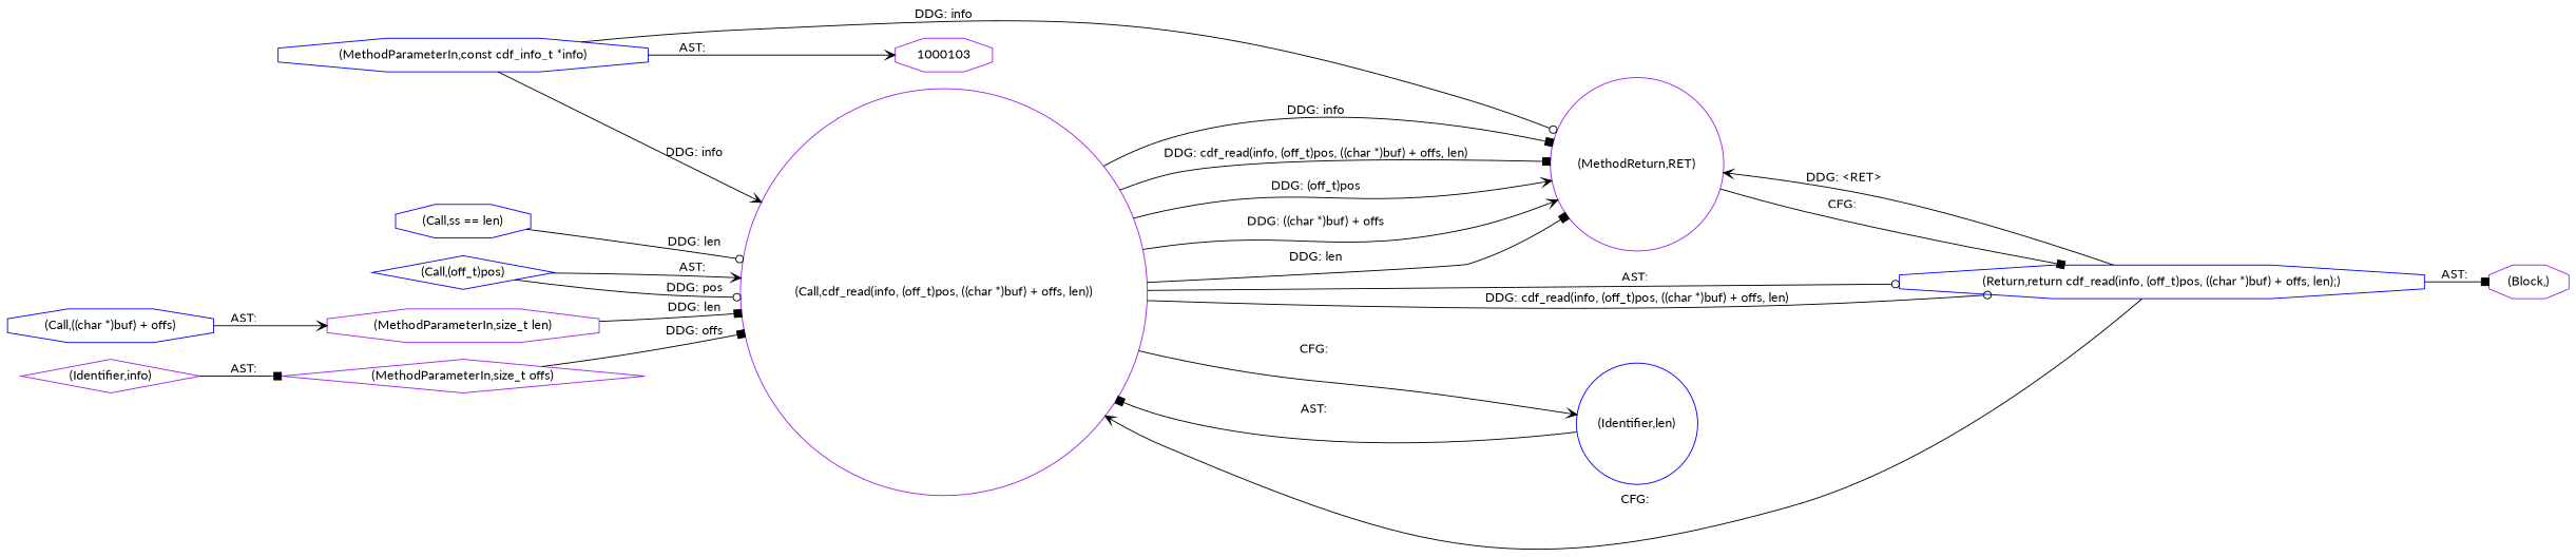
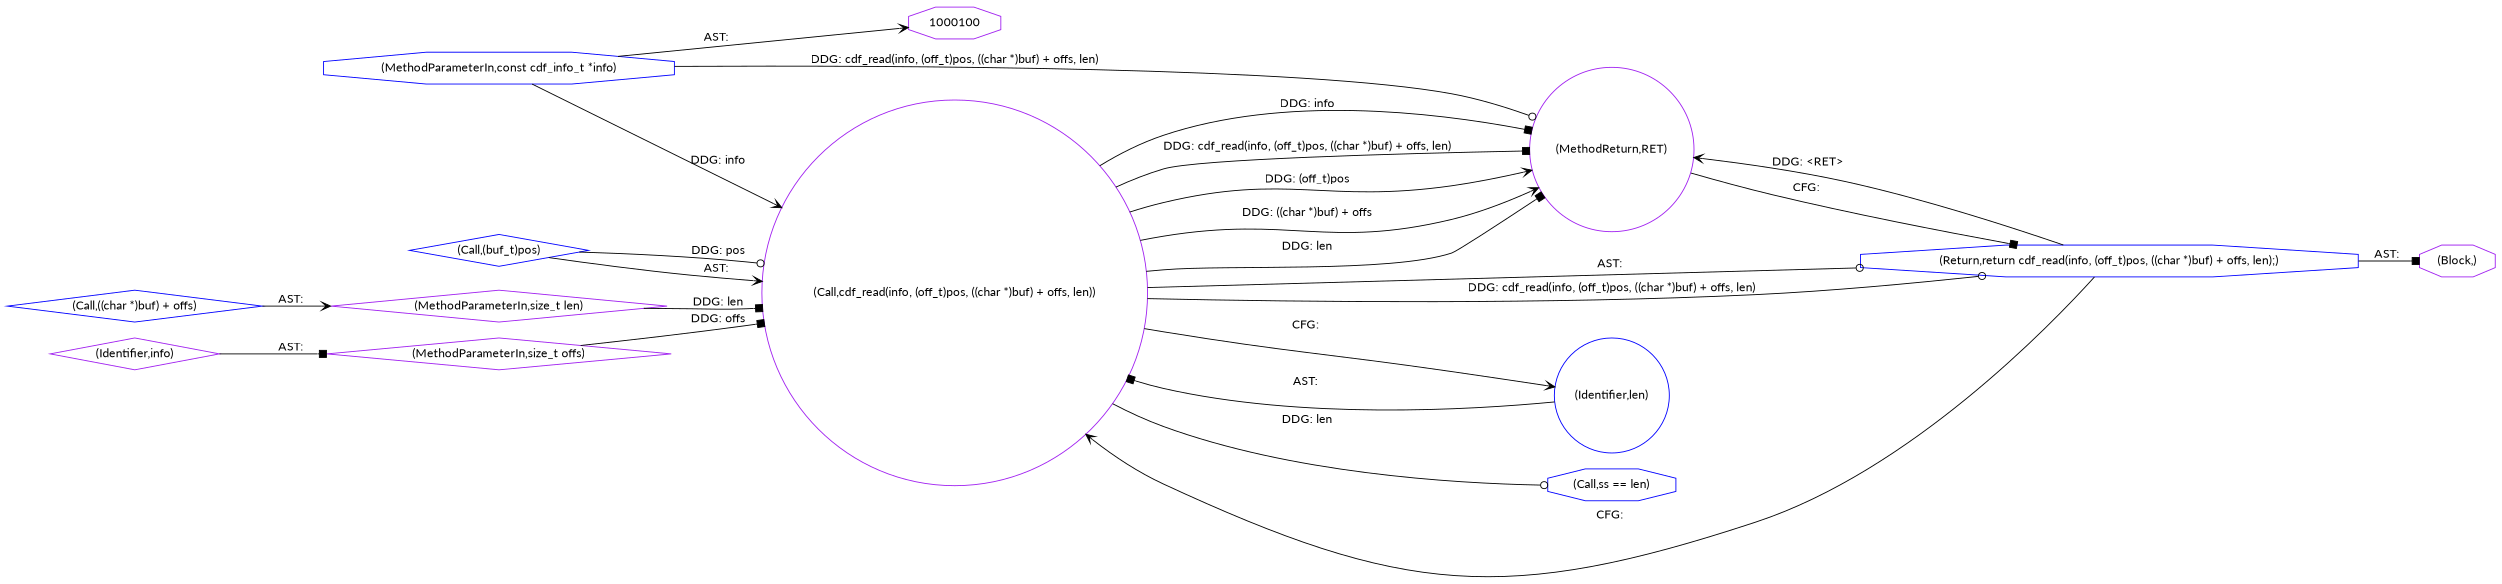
  digraph {
    fontname=Lato
    rankdir=LR
    node [color=purple fontname=Lato shape=octagon]
    edge [arrowhead=vee fontname=Lato]
    n1 [color=blue label="(MethodParameterIn,const cdf_info_t *info)"]
    n2 [label="(Call,cdf_read(info, (off_t)pos, ((char *)buf) + offs, len))" shape=circle]
    n3 [label="(MethodReturn,RET)" shape=circle]
-   1000100 [label=1000103]
+   1000100
    n5 [color=blue label="(Return,return cdf_read(info, (off_t)pos, ((char *)buf) + offs, len);)"]
    n6 [color=blue label="(Identifier,len)" shape=circle]
    n7 [label="(Block,)"]
    n8 [color=blue label="(Call,ss == len)"]
-   n9 [color=blue label="(Call,(off_t)pos)" shape=diamond]
-   n10 [label="(MethodParameterIn,size_t len)"]
+   n9 [color=blue label="(Call,(buf_t)pos)" shape=diamond]
+   n10 [label="(MethodParameterIn,size_t len)" shape=diamond]
    n11 [label="(MethodParameterIn,size_t offs)" shape=diamond]
-   n12 [color=blue label="(Call,((char *)buf) + offs)"]
+   n12 [color=blue label="(Call,((char *)buf) + offs)" shape=diamond]
    n13 [label="(Identifier,info)" shape=diamond]
    n1 -> n2 [label="DDG: info"]
-   n1 -> n3 [arrowhead=odot label="DDG: info"]
+   n1 -> n3 [arrowhead=odot label="DDG: cdf_read(info, (off_t)pos, ((char *)buf) + offs, len)"]
    n1 -> 1000100 [label="AST: "]
    n2 -> n3 [arrowhead=box label="DDG: info"]
    n2 -> n3 [arrowhead=box label="DDG: cdf_read(info, (off_t)pos, ((char *)buf) + offs, len)"]
    n2 -> n3 [label="DDG: (off_t)pos"]
    n2 -> n3 [label="DDG: ((char *)buf) + offs"]
    n2 -> n3 [arrowhead=box label="DDG: len"]
    n2 -> n5 [arrowhead=odot label="AST: "]
    n2 -> n5 [arrowhead=odot label="DDG: cdf_read(info, (off_t)pos, ((char *)buf) + offs, len)"]
    n2 -> n6 [label="CFG: "]
    n3 -> n5 [arrowhead=box label="CFG: "]
    n5 -> n2 [label="CFG: "]
    n5 -> n3 [label="DDG: <RET>"]
    n5 -> n7 [arrowhead=box label="AST: "]
    n6 -> n2 [arrowhead=box label="AST: "]
-   n8 -> n2 [arrowhead=odot label="DDG: len"]
+   n2 -> n8 [arrowhead=odot label="DDG: len"]
    n9 -> n2 [label="AST: "]
    n9 -> n2 [arrowhead=odot label="DDG: pos"]
    n10 -> n2 [arrowhead=box label="DDG: len"]
    n11 -> n2 [arrowhead=box label="DDG: offs"]
    n12 -> n10 [label="AST: "]
    n13 -> n11 [arrowhead=box label="AST: "]
  }
